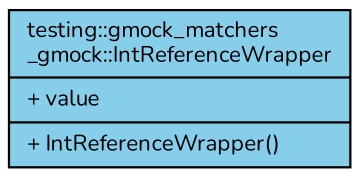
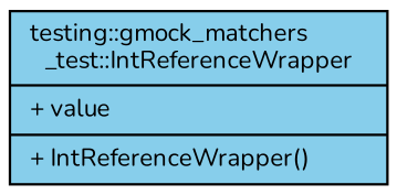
  digraph {
    fontname=Nunito
-   n1 [color=black fillcolor=skyblue fontcolor=black fontname=Nunito fontsize=10 height=0.2 label="{testing::gmock_matchers\l_gmock::IntReferenceWrapper\n|+ value\l|+ IntReferenceWrapper()\l}" shape=record style=filled width=0.4]
+   n1 [color=black fillcolor=skyblue fontcolor=black fontname=Nunito fontsize=10 height=0.2 label="{testing::gmock_matchers\l_test::IntReferenceWrapper\n|+ value\l|+ IntReferenceWrapper()\l}" shape=record style=filled width=0.4]
  }
